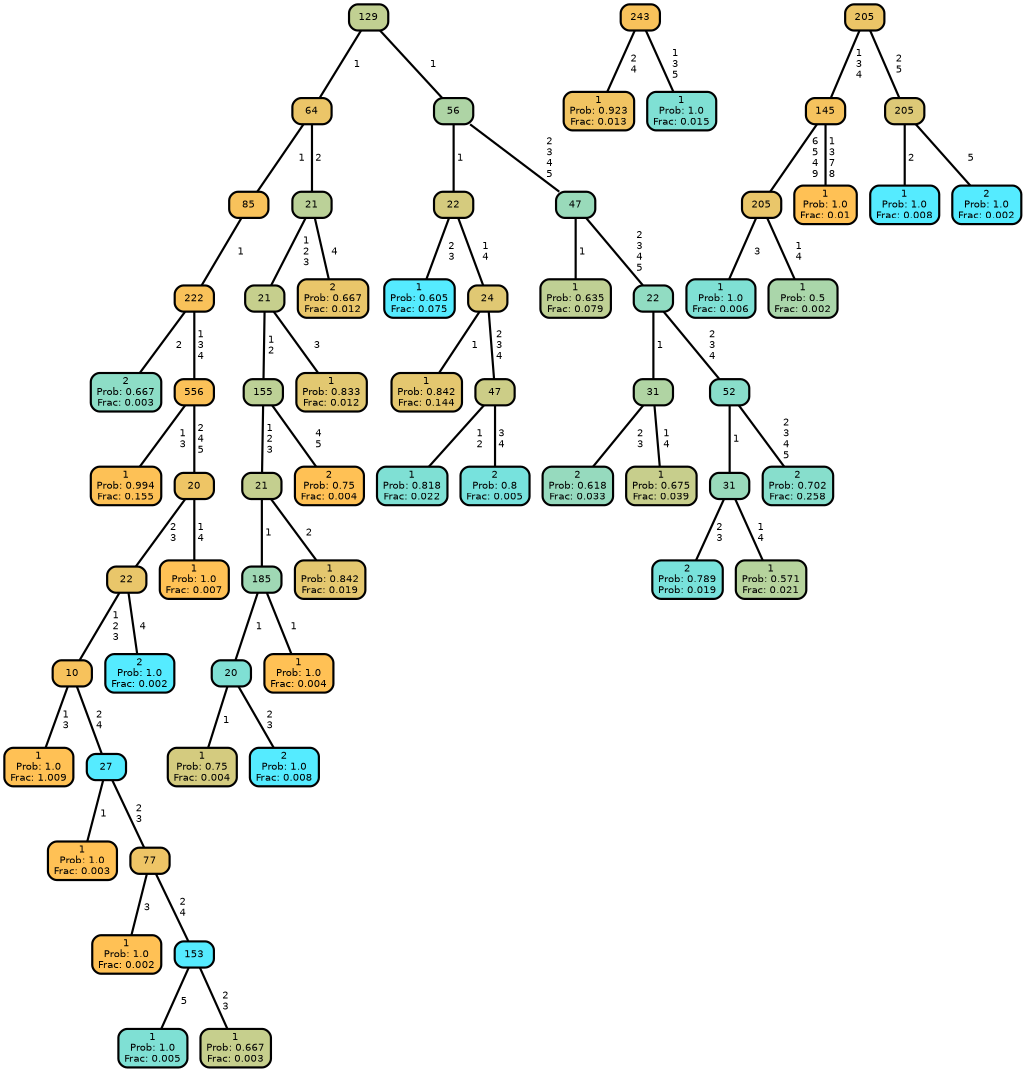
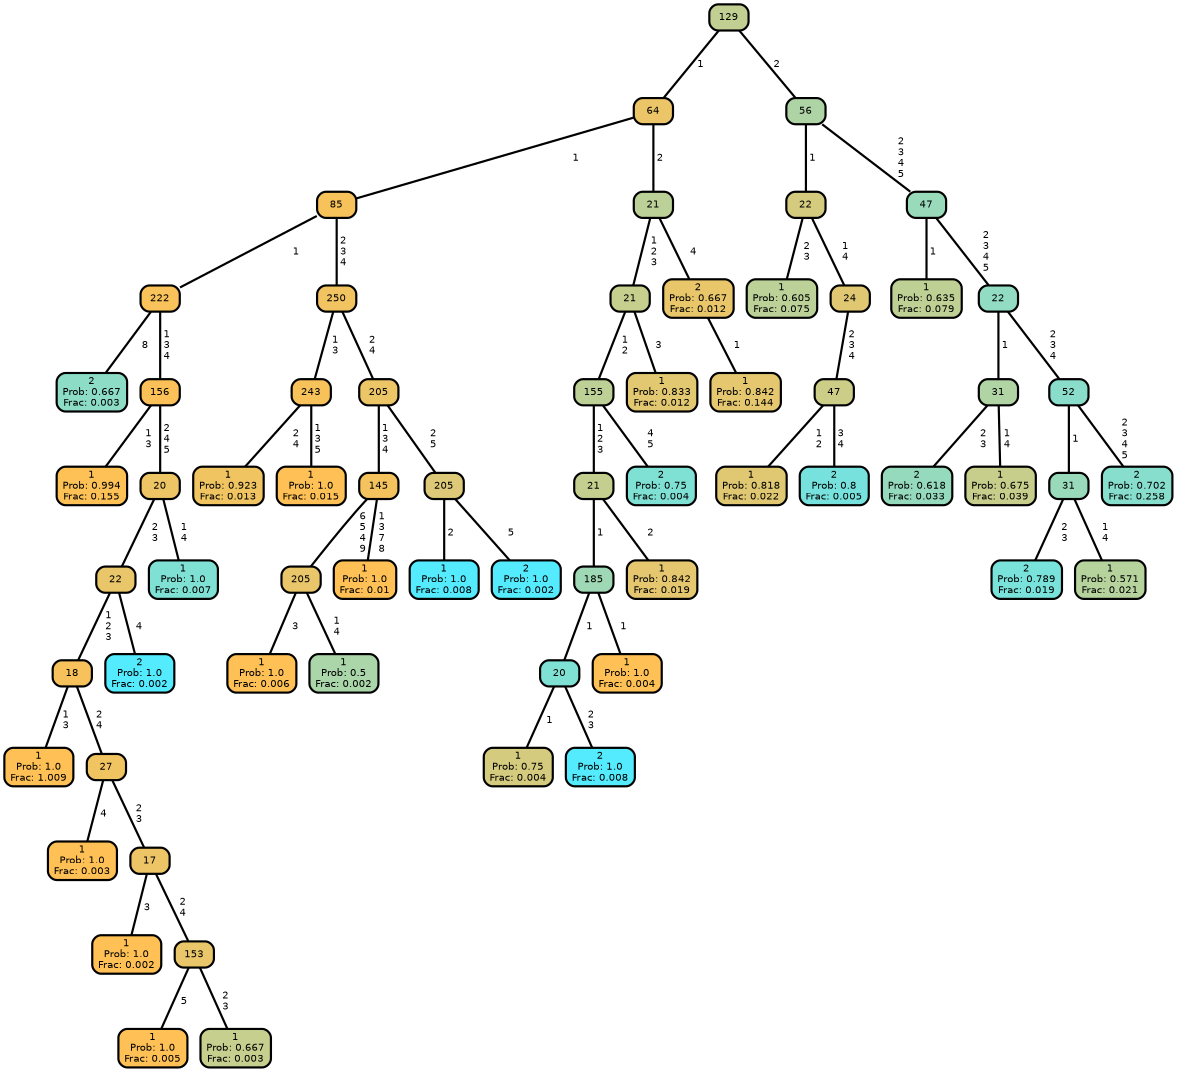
  graph {
    ranksep="0 equally"
    splines=straight
    node [color=black fillcolor="#ffc155" fontcolor=black fontname=helvetica penwidth=3 shape=box style="filled, rounded"]
    edge [color=black fontname=helvetica penwidth=3]
    n1 [fillcolor="#8dddc6" label="2\nProb: 0.667\nFrac: 0.003"]
    n2 [fillcolor="#f9c25a" label=222]
-   n3 [fillcolor="#fbc158" label=556]
+   n3 [fillcolor="#fbc158" label=156]
    n4 [fillcolor="#fdc156" label="1\nProb: 0.994\nFrac: 0.155"]
    n5 [fillcolor="#eec565" label=20]
    n6 [fillcolor="#e9c66a" label=22]
-   n7 [label="1\nProb: 1.0\nFrac: 0.007"]
+   n7 [fillcolor="#7fe0d4" label="1\nProb: 1.0\nFrac: 0.007"]
    n8 [label="1\nProb: 1.0\nFrac: 1.009"]
-   n9 [fillcolor="#f7c25c" label=10]
-   n10 [fillcolor="#55ebff" label=27]
+   n9 [fillcolor="#f7c25c" label=18]
+   n10 [fillcolor="#f1c462" label=27]
    n11 [label="1\nProb: 1.0\nFrac: 0.003"]
-   n12 [fillcolor="#eec566" label=77]
+   n12 [fillcolor="#eec566" label=17]
    n13 [label="1\nProb: 1.0\nFrac: 0.002"]
-   n14 [fillcolor="#55ebff" label=153]
-   n15 [fillcolor="#7fe0d4" label="1\nProb: 1.0\nFrac: 0.005"]
+   n14 [fillcolor="#e9c66a" label=153]
+   n15 [label="1\nProb: 1.0\nFrac: 0.005"]
    n16 [fillcolor="#c6cf8d" label="1\nProb: 0.667\nFrac: 0.003"]
    n17 [fillcolor="#55ebff" label="2\nProb: 1.0\nFrac: 0.002"]
    n18 [fillcolor="#f8c25b" label=85]
+   n19 [fillcolor="#f2c461" label=250]
    n20 [fillcolor="#f8c25b" label=243]
    n21 [fillcolor="#ecc567" label=205]
    n22 [fillcolor="#f1c462" label="1\nProb: 0.923\nFrac: 0.013"]
-   n23 [fillcolor="#7fe0d4" label="1\nProb: 1.0\nFrac: 0.015"]
+   n23 [label="1\nProb: 1.0\nFrac: 0.015"]
    n24 [fillcolor="#f5c35e" label=145]
    n25 [fillcolor="#ddc977" label=205]
-   n26 [fillcolor="#7fe0d4" label="1\nProb: 1.0\nFrac: 0.006"]
+   n26 [label="1\nProb: 1.0\nFrac: 0.006"]
    n27 [fillcolor="#e9c66a" label=205]
    n28 [fillcolor="#aad6aa" label="1\nProb: 0.5\nFrac: 0.002"]
    n29 [label="1\nProb: 1.0\nFrac: 0.01"]
    n30 [fillcolor="#55ebff" label="1\nProb: 1.0\nFrac: 0.008"]
    n31 [fillcolor="#55ebff" label="2\nProb: 1.0\nFrac: 0.002"]
    n32 [fillcolor="#ebc568" label=64]
    n33 [fillcolor="#bbd198" label=21]
    n34 [fillcolor="#c6cf8d" label=21]
    n35 [fillcolor="#e9c66a" label="2\nProb: 0.667\nFrac: 0.012"]
    n36 [fillcolor="#d4cb7f" label="1\nProb: 0.75\nFrac: 0.004"]
    n37 [fillcolor="#7fe0d4" label=20]
    n38 [fillcolor="#55ebff" label="2\nProb: 1.0\nFrac: 0.008"]
    n39 [fillcolor="#9fd8b4" label=185]
    n40 [label="1\nProb: 1.0\nFrac: 0.004"]
    n41 [fillcolor="#c4cf8f" label=21]
    n42 [fillcolor="#e4c76f" label="1\nProb: 0.842\nFrac: 0.019"]
    n43 [fillcolor="#bdd196" label=155]
-   n44 [label="2\nProb: 0.75\nFrac: 0.004"]
+   n44 [fillcolor="#7fe0d4" label="2\nProb: 0.75\nFrac: 0.004"]
    n45 [fillcolor="#e2c871" label="1\nProb: 0.833\nFrac: 0.012"]
    n46 [fillcolor="#c1d092" label=129]
    n47 [fillcolor="#aed4a5" label=56]
    n48 [fillcolor="#d5cb7e" label=22]
    n49 [fillcolor="#99daba" label=47]
-   n50 [fillcolor="#55ebff" label="1\nProb: 0.605\nFrac: 0.075"]
+   n50 [fillcolor="#bbd198" label="1\nProb: 0.605\nFrac: 0.075"]
    n51 [fillcolor="#e0c873" label=24]
    n52 [fillcolor="#e4c76f" label="1\nProb: 0.842\nFrac: 0.144"]
    n53 [fillcolor="#cccd87" label=47]
-   n54 [fillcolor="#7fe0d4" label="1\nProb: 0.818\nFrac: 0.022"]
+   n54 [fillcolor="#e0c873" label="1\nProb: 0.818\nFrac: 0.022"]
    n55 [fillcolor="#77e2dd" label="2\nProb: 0.8\nFrac: 0.005"]
    n56 [fillcolor="#bfd094" label="1\nProb: 0.635\nFrac: 0.079"]
    n57 [fillcolor="#91dcc2" label=22]
    n58 [fillcolor="#b0d4a3" label=31]
    n59 [fillcolor="#89ddca" label=52]
    n60 [fillcolor="#96dabe" label="2\nProb: 0.618\nFrac: 0.033"]
    n61 [fillcolor="#c7ce8c" label="1\nProb: 0.675\nFrac: 0.039"]
    n62 [fillcolor="#99dabb" label=31]
    n63 [fillcolor="#87decc" label="2\nProb: 0.702\nFrac: 0.258"]
-   n64 [fillcolor="#78e2db" label="2\nProb: 0.789\nProb: 0.019"]
+   n64 [fillcolor="#78e2db" label="2\nProb: 0.789\nFrac: 0.019"]
    n65 [fillcolor="#b6d39d" label="1\nProb: 0.571\nFrac: 0.021"]
    subgraph sub_1 {
      rank=same
    }
-   n2 -- n1 [label=" 2"]
+   n2 -- n1 [label=" 8"]
    n2 -- n3 [label=" 1\n 3\n 4"]
    n3 -- n4 [label=" 1\n 3"]
    n3 -- n5 [label=" 2\n 4\n 5"]
    n5 -- n6 [label=" 2\n 3"]
    n5 -- n7 [label=" 1\n 4"]
    n6 -- n9 [label=" 1\n 2\n 3"]
    n6 -- n17 [label=" 4"]
    n9 -- n8 [label=" 1\n 3"]
    n9 -- n10 [label=" 2\n 4"]
-   n10 -- n11 [label=" 1"]
+   n10 -- n11 [label=" 4"]
    n10 -- n12 [label=" 2\n 3"]
    n12 -- n13 [label=" 3"]
    n12 -- n14 [label=" 2\n 4"]
    n14 -- n15 [label=" 5"]
    n14 -- n16 [label=" 2\n 3"]
    n18 -- n2 [label=" 1"]
+   n18 -- n19 [label=" 2\n 3\n 4"]
+   n19 -- n20 [label=" 1\n 3"]
+   n19 -- n21 [label=" 2\n 4"]
    n20 -- n22 [label=" 2\n 4"]
    n20 -- n23 [label=" 1\n 3\n 5"]
    n21 -- n24 [label=" 1\n 3\n 4"]
    n21 -- n25 [label=" 2\n 5"]
    n24 -- n27 [label=" 6\n 5\n 4\n 9"]
    n24 -- n29 [label=" 1\n 3\n 7\n 8"]
    n25 -- n30 [label=" 2"]
    n25 -- n31 [label=" 5"]
    n27 -- n26 [label=" 3"]
    n27 -- n28 [label=" 1\n 4"]
    n32 -- n18 [label=" 1"]
    n32 -- n33 [label=" 2"]
    n33 -- n34 [label=" 1\n 2\n 3"]
    n33 -- n35 [label=" 4"]
    n34 -- n43 [label=" 1\n 2"]
    n34 -- n45 [label=" 3"]
    n37 -- n36 [label=" 1"]
    n37 -- n38 [label=" 2\n 3"]
    n39 -- n37 [label=" 1"]
    n39 -- n40 [label=" 1"]
    n41 -- n39 [label=" 1"]
    n41 -- n42 [label=" 2"]
    n43 -- n41 [label=" 1\n 2\n 3"]
    n43 -- n44 [label=" 4\n 5"]
    n46 -- n32 [label=" 1"]
-   n46 -- n47 [label=" 1"]
+   n46 -- n47 [label=" 2"]
    n47 -- n48 [label=" 1"]
    n47 -- n49 [label=" 2\n 3\n 4\n 5"]
    n48 -- n50 [label=" 2\n 3"]
    n48 -- n51 [label=" 1\n 4"]
    n49 -- n56 [label=" 1"]
    n49 -- n57 [label=" 2\n 3\n 4\n 5"]
-   n51 -- n52 [label=" 1"]
+   n35 -- n52 [label=" 1"]
    n51 -- n53 [label=" 2\n 3\n 4"]
    n53 -- n54 [label=" 1\n 2"]
    n53 -- n55 [label=" 3\n 4"]
    n57 -- n58 [label=" 1"]
    n57 -- n59 [label=" 2\n 3\n 4"]
    n58 -- n60 [label=" 2\n 3"]
    n58 -- n61 [label=" 1\n 4"]
    n59 -- n62 [label=" 1"]
    n59 -- n63 [label=" 2\n 3\n 4\n 5"]
    n62 -- n64 [label=" 2\n 3"]
    n62 -- n65 [label=" 1\n 4"]
  }
